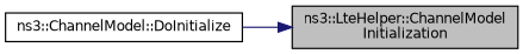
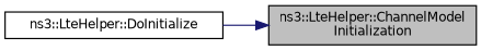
  digraph {
    rankdir=RL
    node [color=black fontname=Helvetica fontsize=10 shape=record style=filled]
    n1 [fillcolor=grey75 fontcolor=black height=0.2 label="ns3::LteHelper::ChannelModel\lInitialization" width=0.4]
-   n2 [fillcolor=white height=0.2 label="ns3::ChannelModel::DoInitialize" width=0.4]
+   n2 [fillcolor=white height=0.2 label="ns3::LteHelper::DoInitialize" width=0.4]
    n1 -> n2 [color=midnightblue dir=back fontname=Helvetica fontsize=10 labelfontname=Helvetica labelfontsize=10 style=solid]
  }
